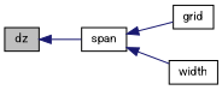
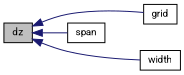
  digraph {
    fontname=Roboto
    rankdir=LR
    node [color=black fontname=Roboto fontsize=10 shape=record]
    edge [color=midnightblue dir=back fontname=Roboto fontsize=10 labelfontname=Helvetica labelfontsize=10 style=solid]
    n1 [fillcolor=grey75 fontcolor=black height=0.2 label=dz style=filled width=0.4]
    n2 [height=0.2 label=grid width=0.4]
    n3 [height=0.2 label=span width=0.4]
    n4 [height=0.2 label=width width=0.4]
-   n3 -> n2
+   n1 -> n2
    n1 -> n3
-   n3 -> n4
+   n1 -> n4
  }
